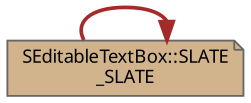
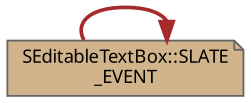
  digraph {
    rankdir=LR
    fontname="Noto Sans"
-   n1 [color=gray40 fillcolor=tan fontcolor=black fontname="Noto Sans" fontsize=10 height=0.2 label="SEditableTextBox::SLATE\l_SLATE" shape=note style=filled width=0.4]
+   n1 [color=gray40 fillcolor=tan fontcolor=black fontname="Noto Sans" fontsize=10 height=0.2 label="SEditableTextBox::SLATE\l_EVENT" shape=note style=filled width=0.4]
    n1 -> n1 [color=brown fontname="Noto Sans" fontsize=10 labelfontname=Helvetica labelfontsize=10 style=bold]
  }
